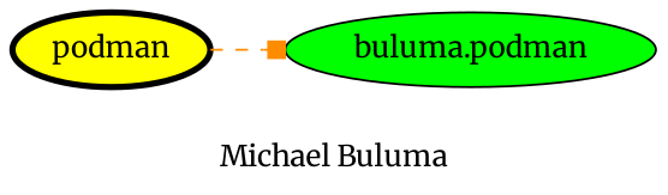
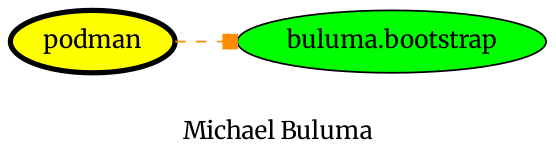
  digraph {
    label="Michael Buluma"
    rankdir=LR
    fontname=Merriweather
    node [style=filled fontname=Merriweather]
    podman [fillcolor=yellow penwidth=3]
-   "buluma.bootstrap" [fillcolor=green label="buluma.podman"]
+   "buluma.bootstrap" [fillcolor=green]
    podman -> "buluma.bootstrap" [color=darkorange style=dashed arrowhead=box fontname=Merriweather]
  }
